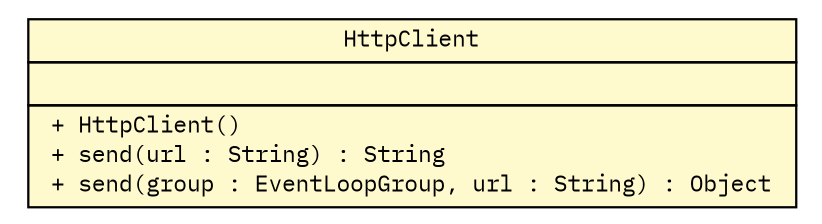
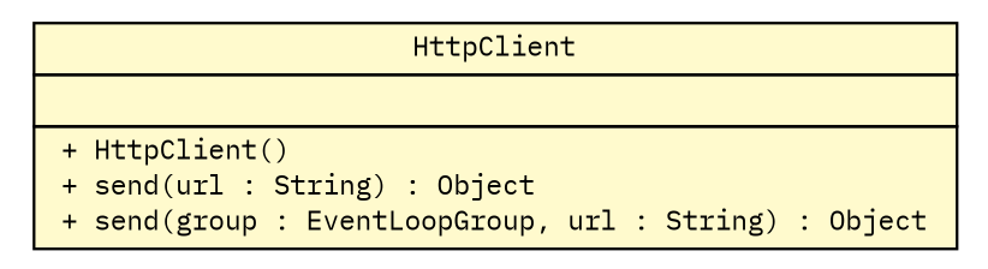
  digraph {
    nodesep=0.25
    ranksep=0.5
    fontname="IBM Plex Mono"
-   n1 [fontcolor=black fontname="IBM Plex Mono" fontsize=10.0 label=<<table title="com.xley.lfosc.http.client.HttpClient" border="0" cellborder="1" cellspacing="0" cellpadding="2" port="p" bgcolor="lemonChiffon" href="./HttpClient.html"> 		<tr><td><table border="0" cellspacing="0" cellpadding="1"> <tr><td align="center" balign="center"> HttpClient </td></tr> 		</table></td></tr> 		<tr><td><table border="0" cellspacing="0" cellpadding="1"> <tr><td align="left" balign="left">  </td></tr> 		</table></td></tr> 		<tr><td><table border="0" cellspacing="0" cellpadding="1"> <tr><td align="left" balign="left"> + HttpClient() </td></tr> <tr><td align="left" balign="left"> + send(url : String) : String </td></tr> <tr><td align="left" balign="left"> + send(group : EventLoopGroup, url : String) : Object </td></tr> 		</table></td></tr> 		</table>> shape=plaintext]
+   n1 [fontcolor=black fontname="IBM Plex Mono" fontsize=10.0 label=<<table title="com.xley.lfosc.http.client.HttpClient" border="0" cellborder="1" cellspacing="0" cellpadding="2" port="p" bgcolor="lemonChiffon" href="./HttpClient.html"> 		<tr><td><table border="0" cellspacing="0" cellpadding="1"> <tr><td align="center" balign="center"> HttpClient </td></tr> 		</table></td></tr> 		<tr><td><table border="0" cellspacing="0" cellpadding="1"> <tr><td align="left" balign="left">  </td></tr> 		</table></td></tr> 		<tr><td><table border="0" cellspacing="0" cellpadding="1"> <tr><td align="left" balign="left"> + HttpClient() </td></tr> <tr><td align="left" balign="left"> + send(url : String) : Object </td></tr> <tr><td align="left" balign="left"> + send(group : EventLoopGroup, url : String) : Object </td></tr> 		</table></td></tr> 		</table>> shape=plaintext]
  }
